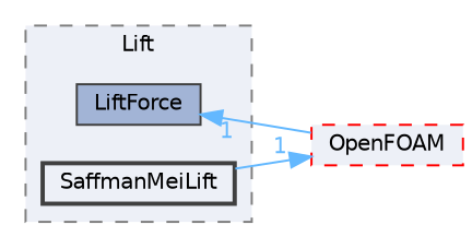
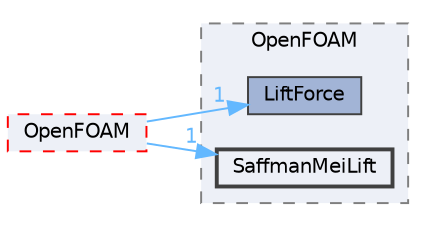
  digraph {
    compound=true
    rankdir=LR
    node [color=grey25 fillcolor="#edf0f7" fontname=Helvetica fontsize=10 shape=box]
    edge [color=steelblue1 fontcolor=steelblue1 fontname=Helvetica fontsize=10 headlabel=1 labeldistance=1.5 labelfontname=Helvetica labelfontsize=10]
    n1 [fillcolor="#a2b4d6" height=0.2 label=LiftForce style=filled width=0.4]
    n2 [height=0.2 label=SaffmanMeiLift style="filled,bold" width=0.4]
    n3 [color=red height=0.2 label=OpenFOAM style="filled,dashed" width=0.4]
    subgraph cluster_1 {
      bgcolor="#edf0f7"
      fontname=Helvetica
      fontsize=10
-     label=Lift
+     label=OpenFOAM
      pencolor=grey50
      style="filled,dashed"
      n1
      n2
    }
-   n2 -> n3
+   n3 -> n2
    n3 -> n1
  }
